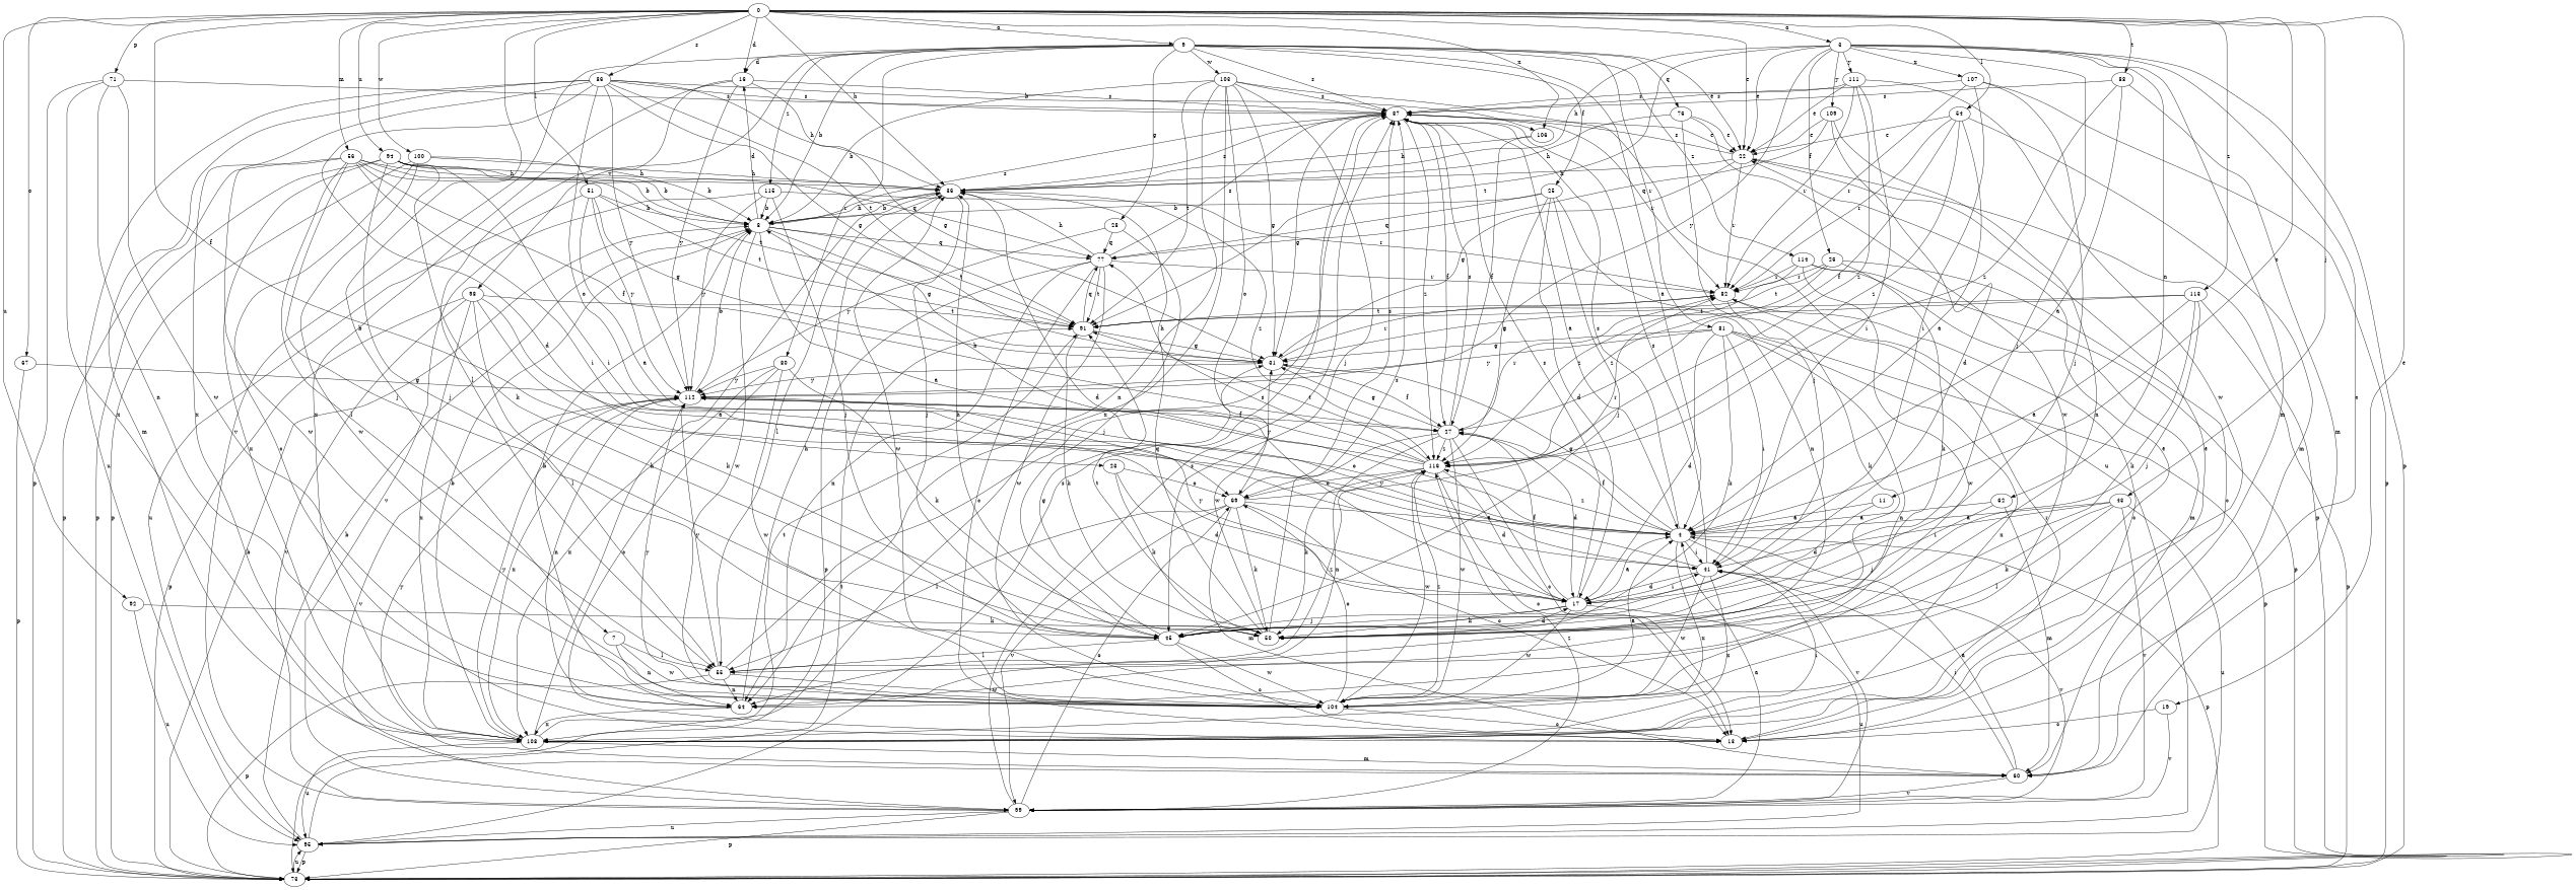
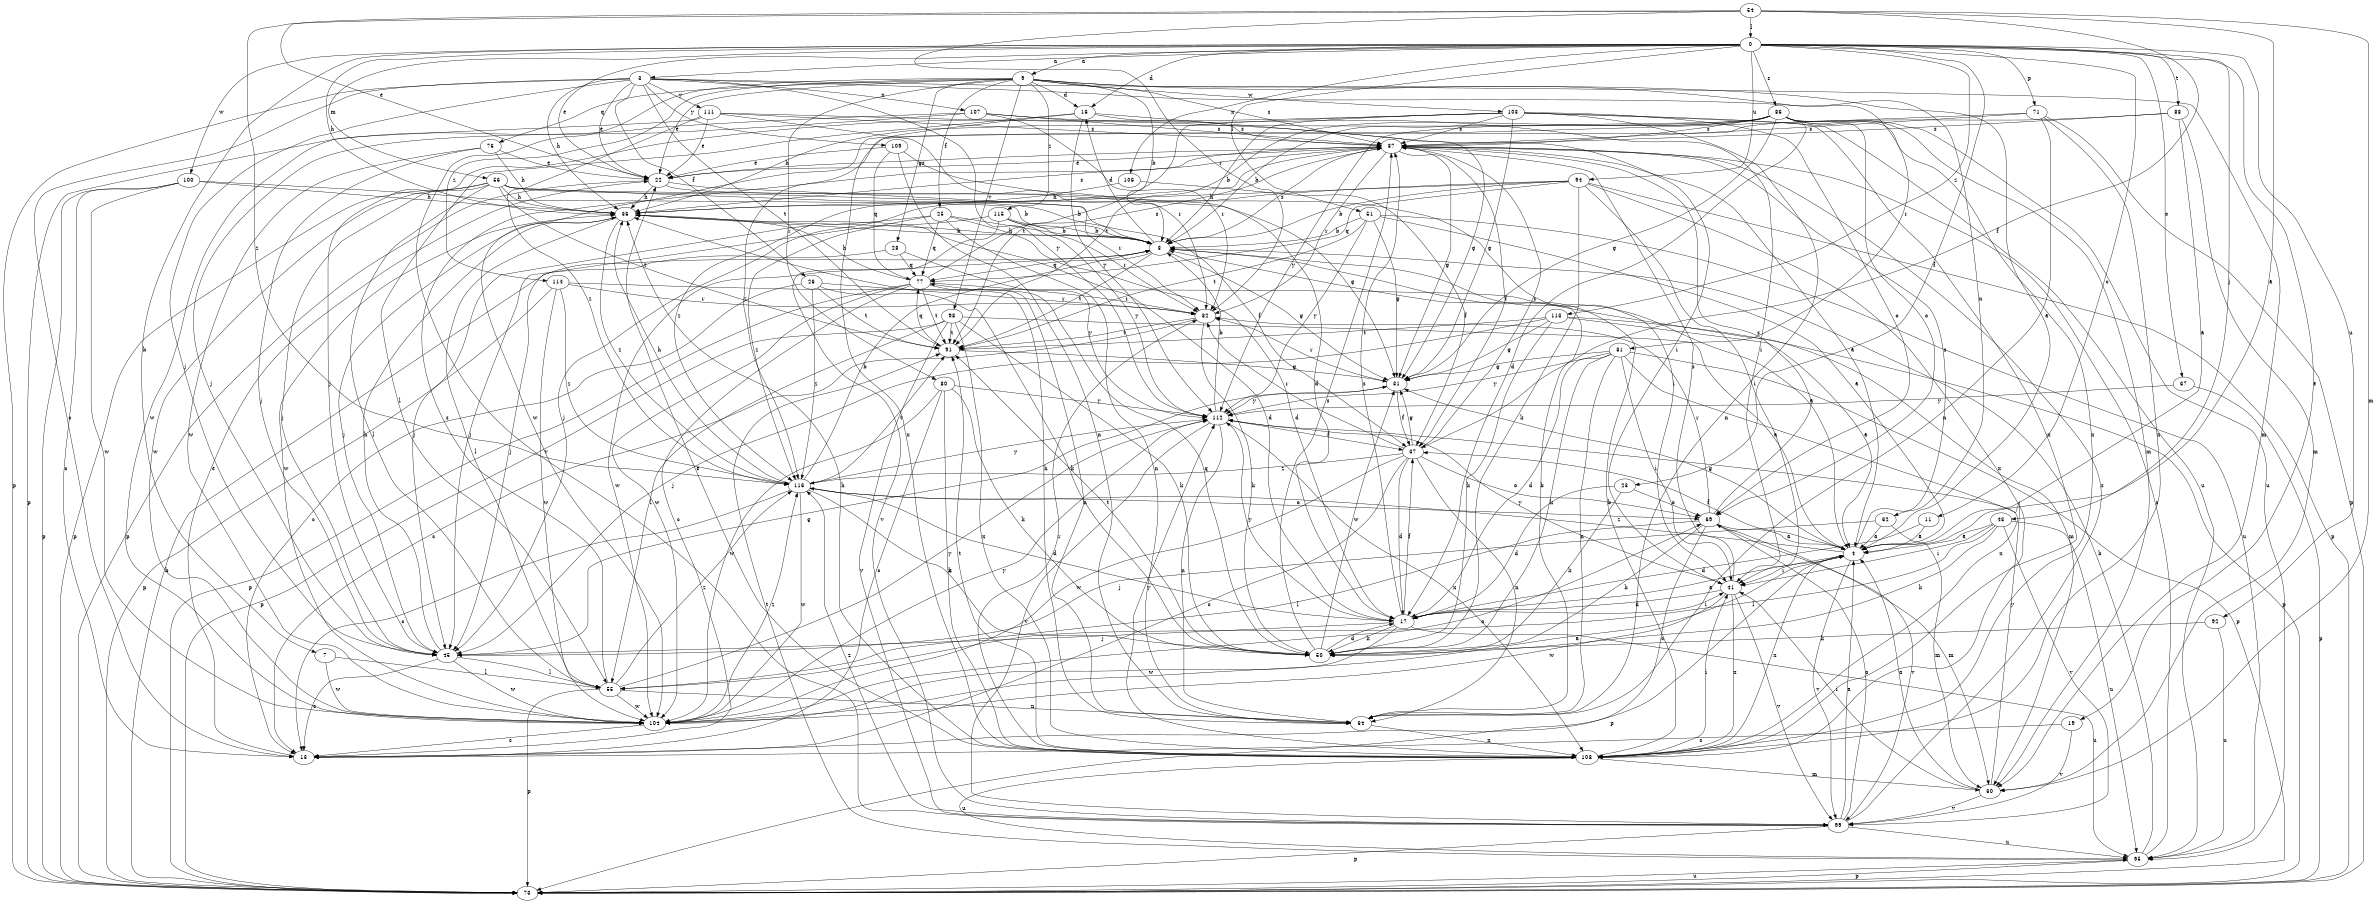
  strict digraph {
    n1 [label=9]
    0
    3
    7
    11
    16
    19
    22
    23
    36
    43
    51
    54
    56
    67
    71
    86
    88
    92
    94
    100
    106
    113
    4
    8
    25
    28
    76
    80
    81
    87
    98
    99
    103
    114
    115
    13
    26
    45
    60
    62
    73
    91
    107
    109
    111
    112
    55
    64
    104
    17
    31
    108
    82
    50
    69
    116
    41
    95
-   27
+   27 [label=37]
    77
    n1 -> 16 [label=d]
    n1 -> 22 [label=e]
    n1 -> 4 [label=a]
    n1 -> 8 [label=b]
    n1 -> 25 [label=f]
    n1 -> 28 [label=g]
    n1 -> 76 [label=q]
    n1 -> 80 [label=r]
    n1 -> 81 [label=r]
    n1 -> 87 [label=s]
    n1 -> 98 [label=v]
    n1 -> 99 [label=v]
    n1 -> 103 [label=w]
    n1 -> 114 [label=z]
    n1 -> 115 [label=z]
    0 -> n1 [label=a]
    0 -> 3 [label=a]
    0 -> 7 [label=b]
    0 -> 11 [label=c]
    0 -> 16 [label=d]
    0 -> 19 [label=e]
    0 -> 22 [label=e]
    0 -> 23 [label=f]
    0 -> 36 [label=h]
    0 -> 43 [label=j]
    0 -> 51 [label=l]
-   0 -> 54 [label=l]
+   54 -> 0 [label=l]
    0 -> 56 [label=m]
    0 -> 67 [label=o]
    0 -> 71 [label=p]
    0 -> 86 [label=s]
    0 -> 88 [label=t]
    0 -> 92 [label=u]
    0 -> 94 [label=u]
    0 -> 100 [label=w]
    0 -> 106 [label=x]
    0 -> 113 [label=z]
    3 -> 22 [label=e]
    3 -> 36 [label=h]
    3 -> 13 [label=c]
    3 -> 26 [label=f]
    3 -> 45 [label=j]
    3 -> 60 [label=m]
    3 -> 62 [label=n]
    3 -> 73 [label=p]
    3 -> 91 [label=t]
    3 -> 107 [label=x]
    3 -> 109 [label=y]
    3 -> 111 [label=y]
    3 -> 112 [label=y]
    7 -> 55 [label=l]
-   7 -> 64 [label=n]
    7 -> 104 [label=w]
    11 -> 4 [label=a]
    11 -> 17 [label=d]
    16 -> 87 [label=s]
    16 -> 112 [label=y]
    16 -> 55 [label=l]
    16 -> 31 [label=g]
    16 -> 108 [label=x]
    19 -> 99 [label=v]
    19 -> 13 [label=c]
    22 -> 36 [label=h]
    22 -> 87 [label=s]
    22 -> 73 [label=p]
    22 -> 31 [label=g]
    22 -> 82 [label=r]
    23 -> 17 [label=d]
    23 -> 50 [label=k]
    23 -> 69 [label=o]
    36 -> 8 [label=b]
    36 -> 87 [label=s]
    36 -> 45 [label=j]
    36 -> 55 [label=l]
    36 -> 17 [label=d]
    36 -> 116 [label=z]
    43 -> 4 [label=a]
    43 -> 99 [label=v]
    43 -> 55 [label=l]
    43 -> 50 [label=k]
    43 -> 41 [label=i]
    43 -> 95 [label=u]
    51 -> 4 [label=a]
    51 -> 8 [label=b]
    51 -> 91 [label=t]
    51 -> 112 [label=y]
    51 -> 31 [label=g]
    51 -> 95 [label=u]
    54 -> 22 [label=e]
    54 -> 4 [label=a]
    54 -> 60 [label=m]
    54 -> 82 [label=r]
    54 -> 116 [label=z]
    54 -> 27 [label=f]
    56 -> 36 [label=h]
    56 -> 8 [label=b]
    56 -> 45 [label=j]
    56 -> 73 [label=p]
    56 -> 91 [label=t]
    56 -> 55 [label=l]
    56 -> 104 [label=w]
    56 -> 41 [label=i]
    56 -> 27 [label=f]
    67 -> 73 [label=p]
-   67 -> 112 [label=g]
+   67 -> 112 [label=y]
    71 -> 87 [label=s]
    71 -> 73 [label=p]
    71 -> 64 [label=n]
    71 -> 104 [label=w]
    71 -> 108 [label=x]
    86 -> 36 [label=h]
-   86 -> 106 [label=b]
+   86 -> 8 [label=b]
    86 -> 87 [label=s]
    86 -> 60 [label=m]
    86 -> 91 [label=t]
    86 -> 112 [label=y]
    86 -> 17 [label=d]
    86 -> 31 [label=g]
    86 -> 108 [label=x]
    86 -> 69 [label=o]
    86 -> 95 [label=u]
    88 -> 4 [label=a]
    88 -> 87 [label=s]
    88 -> 60 [label=m]
    88 -> 116 [label=z]
    92 -> 50 [label=k]
    92 -> 95 [label=u]
    94 -> 36 [label=h]
    94 -> 8 [label=b]
    94 -> 45 [label=j]
    94 -> 73 [label=p]
    94 -> 108 [label=x]
    94 -> 50 [label=k]
    94 -> 41 [label=i]
    94 -> 77 [label=q]
    100 -> 36 [label=h]
    100 -> 8 [label=b]
    100 -> 13 [label=c]
    100 -> 73 [label=p]
    100 -> 104 [label=w]
    106 -> 36 [label=h]
    106 -> 27 [label=f]
    113 -> 4 [label=a]
    113 -> 45 [label=j]
    113 -> 73 [label=p]
    113 -> 91 [label=t]
    113 -> 31 [label=g]
    113 -> 50 [label=k]
    4 -> 87 [label=s]
    4 -> 99 [label=v]
    4 -> 73 [label=p]
    4 -> 31 [label=g]
    4 -> 108 [label=x]
    4 -> 116 [label=z]
    4 -> 41 [label=i]
    4 -> 27 [label=f]
    8 -> 16 [label=d]
    8 -> 36 [label=h]
    8 -> 4 [label=a]
    8 -> 87 [label=s]
    8 -> 91 [label=t]
    8 -> 104 [label=w]
    8 -> 31 [label=g]
    8 -> 77 [label=q]
    25 -> 8 [label=b]
    25 -> 45 [label=j]
    25 -> 64 [label=n]
    25 -> 17 [label=d]
    25 -> 116 [label=z]
    25 -> 77 [label=q]
    28 -> 45 [label=j]
    28 -> 112 [label=y]
    28 -> 77 [label=q]
    76 -> 22 [label=e]
    76 -> 36 [label=h]
    76 -> 45 [label=j]
    76 -> 104 [label=w]
    80 -> 13 [label=c]
    80 -> 112 [label=y]
    80 -> 104 [label=w]
    80 -> 108 [label=x]
    80 -> 50 [label=k]
    81 -> 73 [label=p]
    81 -> 112 [label=y]
    81 -> 64 [label=n]
    81 -> 17 [label=d]
    81 -> 31 [label=g]
    81 -> 108 [label=x]
    81 -> 50 [label=k]
    81 -> 41 [label=i]
    87 -> 22 [label=e]
    87 -> 4 [label=a]
    87 -> 31 [label=g]
    87 -> 82 [label=r]
    87 -> 116 [label=z]
    87 -> 27 [label=f]
    98 -> 4 [label=a]
    98 -> 99 [label=v]
    98 -> 73 [label=p]
    98 -> 91 [label=t]
    98 -> 55 [label=l]
    98 -> 108 [label=x]
    98 -> 50 [label=k]
    99 -> 4 [label=a]
    99 -> 87 [label=s]
    99 -> 73 [label=p]
    99 -> 69 [label=o]
    99 -> 116 [label=z]
    99 -> 95 [label=u]
    103 -> 8 [label=b]
    103 -> 87 [label=s]
    103 -> 45 [label=j]
    103 -> 91 [label=t]
    103 -> 64 [label=n]
    103 -> 31 [label=g]
    103 -> 108 [label=x]
    103 -> 69 [label=o]
    103 -> 95 [label=u]
    114 -> 60 [label=m]
    114 -> 73 [label=p]
    114 -> 104 [label=w]
    114 -> 82 [label=r]
    114 -> 116 [label=z]
    115 -> 8 [label=b]
    115 -> 99 [label=v]
    115 -> 45 [label=j]
    115 -> 112 [label=y]
    115 -> 82 [label=r]
    13 -> 22 [label=e]
    26 -> 13 [label=c]
    26 -> 91 [label=t]
    26 -> 82 [label=r]
    26 -> 50 [label=k]
    26 -> 116 [label=z]
    45 -> 36 [label=h]
    45 -> 13 [label=c]
    45 -> 55 [label=l]
    45 -> 104 [label=w]
    45 -> 31 [label=g]
    60 -> 4 [label=a]
    60 -> 99 [label=v]
    60 -> 112 [label=y]
    60 -> 41 [label=i]
    62 -> 4 [label=a]
    62 -> 45 [label=j]
    62 -> 60 [label=m]
    73 -> 8 [label=b]
    73 -> 95 [label=u]
    91 -> 31 [label=g]
-   91 -> 50 [label=k]
    91 -> 77 [label=q]
    107 -> 87 [label=s]
    107 -> 45 [label=j]
    107 -> 73 [label=p]
    107 -> 82 [label=r]
    107 -> 41 [label=i]
    109 -> 22 [label=e]
    109 -> 64 [label=n]
    109 -> 17 [label=d]
    109 -> 77 [label=q]
    111 -> 22 [label=e]
    111 -> 87 [label=s]
    111 -> 104 [label=w]
    111 -> 82 [label=r]
    111 -> 116 [label=z]
    111 -> 41 [label=i]
    112 -> 8 [label=b]
    112 -> 99 [label=v]
    112 -> 64 [label=n]
    112 -> 108 [label=x]
    112 -> 27 [label=f]
    55 -> 87 [label=s]
    55 -> 73 [label=p]
    55 -> 112 [label=y]
    55 -> 64 [label=n]
    55 -> 104 [label=w]
    55 -> 116 [label=z]
    64 -> 36 [label=h]
    64 -> 8 [label=b]
    64 -> 108 [label=x]
    104 -> 36 [label=w]
    104 -> 4 [label=a]
    104 -> 13 [label=c]
    104 -> 112 [label=y]
    104 -> 69 [label=o]
    104 -> 116 [label=z]
    17 -> 4 [label=a]
    17 -> 87 [label=s]
    17 -> 45 [label=j]
    17 -> 112 [label=y]
    17 -> 104 [label=w]
    17 -> 50 [label=k]
    17 -> 41 [label=i]
    17 -> 95 [label=u]
    17 -> 27 [label=f]
    31 -> 112 [label=y]
    31 -> 82 [label=r]
    31 -> 27 [label=f]
    108 -> 22 [label=e]
    108 -> 36 [label=h]
    108 -> 8 [label=b]
    108 -> 60 [label=m]
    108 -> 91 [label=t]
    108 -> 112 [label=y]
    108 -> 82 [label=r]
    108 -> 41 [label=i]
    108 -> 95 [label=u]
    82 -> 13 [label=c]
    82 -> 91 [label=t]
    82 -> 50 [label=k]
    50 -> 87 [label=s]
    50 -> 91 [label=t]
    50 -> 17 [label=d]
    50 -> 31 [label=w]
    50 -> 77 [label=q]
    69 -> 4 [label=a]
    69 -> 87 [label=s]
    69 -> 99 [label=v]
    69 -> 13 [label=c]
    69 -> 60 [label=m]
    69 -> 55 [label=l]
    69 -> 82 [label=r]
    69 -> 50 [label=k]
    116 -> 36 [label=h]
    116 -> 8 [label=b]
    116 -> 13 [label=c]
    116 -> 91 [label=t]
    116 -> 112 [label=y]
    116 -> 104 [label=w]
    116 -> 17 [label=d]
    116 -> 50 [label=k]
    116 -> 69 [label=o]
    41 -> 87 [label=s]
    41 -> 99 [label=v]
    41 -> 112 [label=y]
    41 -> 104 [label=w]
    41 -> 17 [label=d]
    41 -> 108 [label=x]
    95 -> 8 [label=b]
    95 -> 87 [label=s]
    95 -> 73 [label=p]
    95 -> 91 [label=t]
    27 -> 87 [label=s]
    27 -> 13 [label=c]
    27 -> 64 [label=n]
    27 -> 104 [label=w]
    27 -> 17 [label=d]
    27 -> 31 [label=g]
    27 -> 82 [label=r]
    27 -> 69 [label=o]
    27 -> 116 [label=z]
    77 -> 36 [label=h]
    77 -> 87 [label=s]
    77 -> 13 [label=c]
    77 -> 73 [label=p]
    77 -> 91 [label=t]
    77 -> 64 [label=n]
    77 -> 104 [label=w]
    77 -> 82 [label=r]
  }
